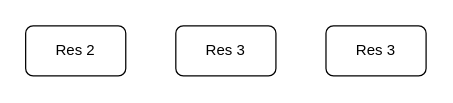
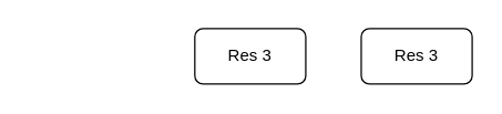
  <mxCell id="0" />
  <mxCell id="1" parent="0" />
- <mxCell id="2" value="Res 2" style="rounded=1;whiteSpace=wrap;html=1;" vertex="1" parent="1"><mxGeometry x="20" y="20" width="80" height="40" as="geometry" /></mxCell>
  <mxCell id="3" value="Res 3" style="rounded=1;whiteSpace=wrap;html=1;" vertex="1" parent="1"><mxGeometry x="140" y="20" width="80" height="40" as="geometry" /></mxCell>
  <mxCell id="4" value="Res 3" style="rounded=1;whiteSpace=wrap;html=1;" vertex="1" parent="1"><mxGeometry x="260" y="20" width="80" height="40" as="geometry" /></mxCell>
